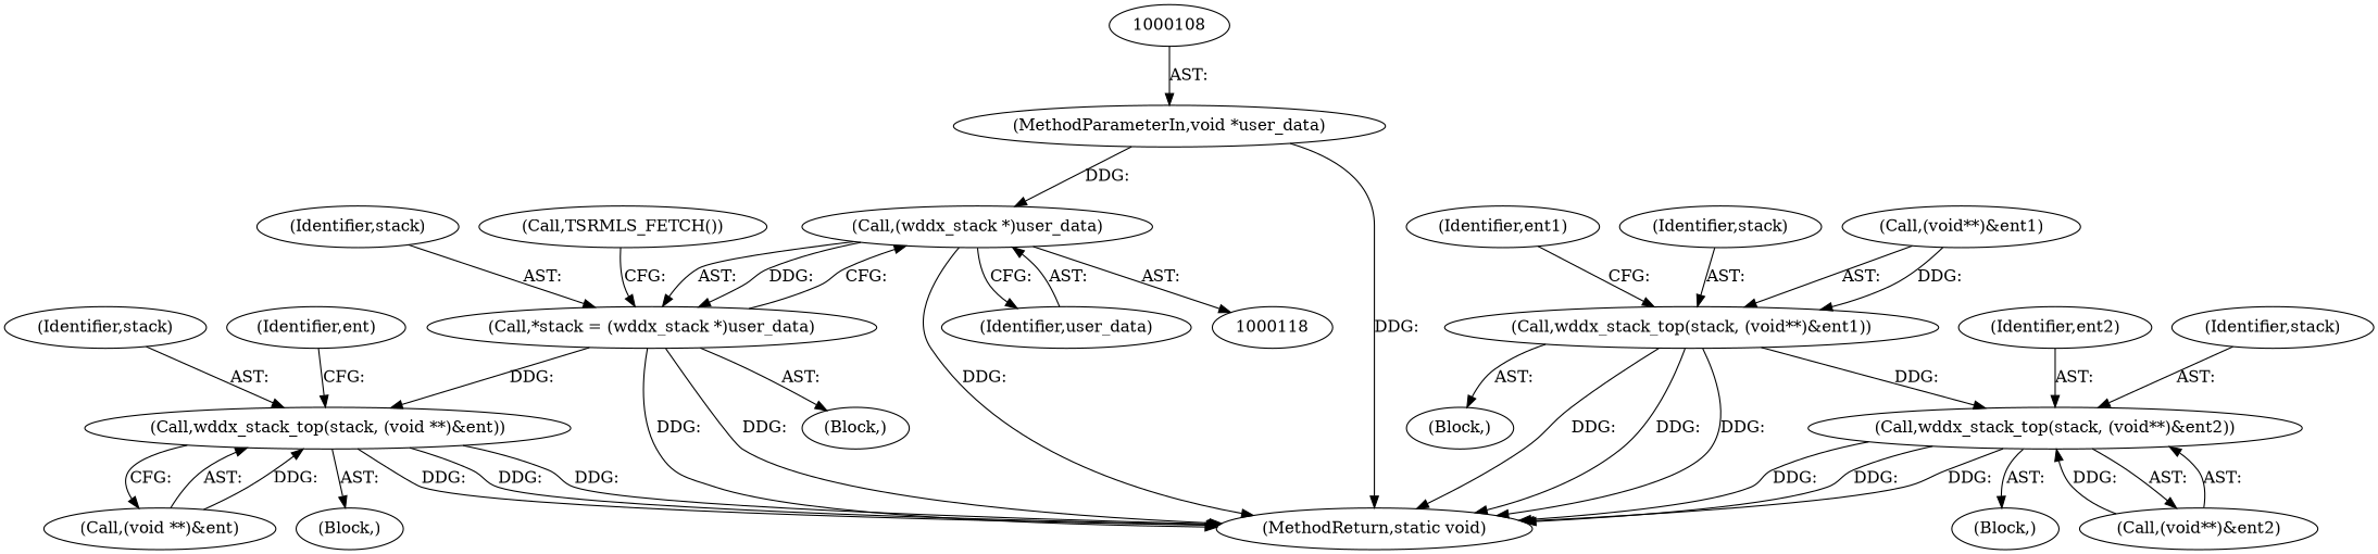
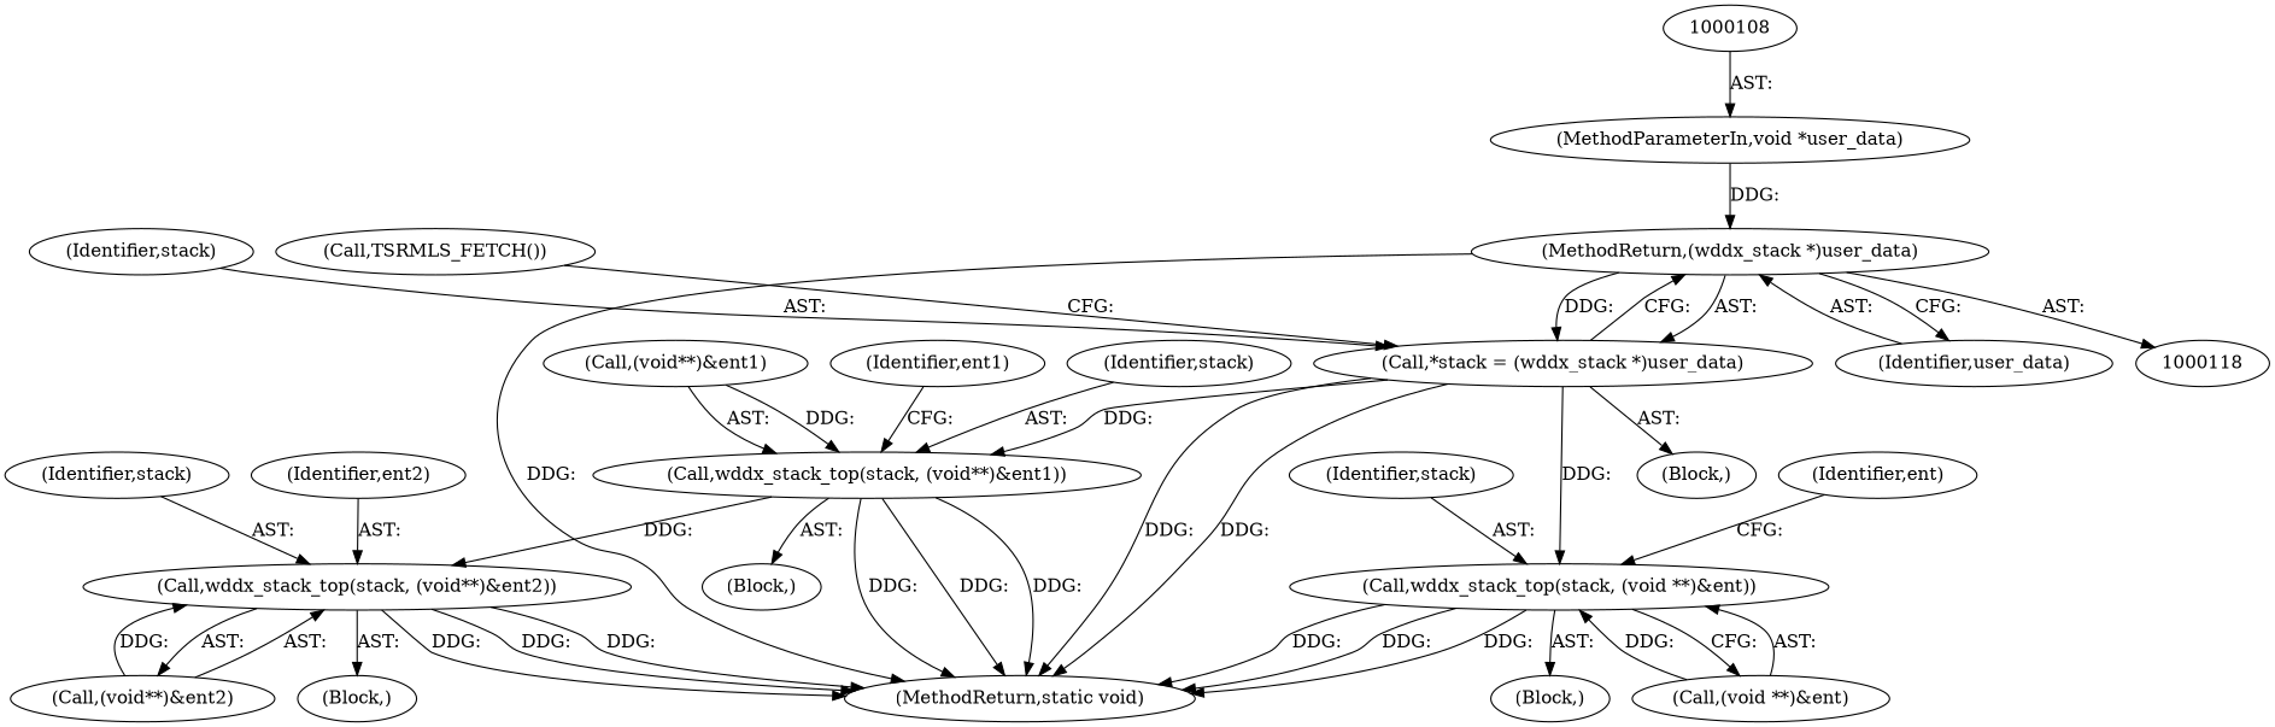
  digraph {
    n1 [label="(MethodParameterIn,void *user_data)"]
-   n2 [label="(Call,(wddx_stack *)user_data)"]
+   n2 [label="(MethodReturn,(wddx_stack *)user_data)"]
    n3 [label="(MethodReturn,static void)"]
    n4 [label="(Call,*stack = (wddx_stack *)user_data)"]
    n5 [label="(Identifier,user_data)"]
    1000118
    1000108
    n8 [label="(Call,wddx_stack_top(stack, (void**)&ent1))"]
    n9 [label="(Call,wddx_stack_top(stack, (void **)&ent))"]
    n10 [label="(Block,)"]
    n11 [label="(Call,wddx_stack_top(stack, (void**)&ent2))"]
    n12 [label="(Block,)"]
    n13 [label="(Call,(void **)&ent)"]
    n14 [label="(Block,)"]
    n15 [label="(Call,(void**)&ent2)"]
    n16 [label="(Block,)"]
    n17 [label="(Call,(void**)&ent1)"]
    n18 [label="(Identifier,ent2)"]
    n19 [label="(Identifier,ent1)"]
    n20 [label="(Identifier,ent)"]
    n21 [label="(Identifier,stack)"]
    n22 [label="(Identifier,stack)"]
    n23 [label="(Identifier,stack)"]
    n24 [label="(Call,TSRMLS_FETCH())"]
    n25 [label="(Identifier,stack)"]
    n1 -> n2 [label="DDG: "]
-   n1 -> n3 [label="DDG: "]
    n2 -> n3 [label="DDG: "]
    n2 -> n4 [label="AST: "]
    n2 -> n4 [label="DDG: "]
    n2 -> n5 [label="CFG: "]
    n2 -> 1000118 [label="AST: "]
    n4 -> n2 [label="CFG: "]
    n4 -> n3 [label="DDG: "]
    n4 -> n3 [label="DDG: "]
+   n4 -> n8 [label="DDG: "]
    n4 -> n9 [label="DDG: "]
    n4 -> n10 [label="AST: "]
    n5 -> n2 [label="AST: "]
    1000108 -> n1 [label="AST: "]
    n8 -> n3 [label="DDG: "]
    n8 -> n3 [label="DDG: "]
    n8 -> n3 [label="DDG: "]
    n8 -> n11 [label="DDG: "]
    n8 -> n12 [label="AST: "]
    n9 -> n3 [label="DDG: "]
    n9 -> n3 [label="DDG: "]
    n9 -> n3 [label="DDG: "]
    n9 -> n13 [label="CFG: "]
    n9 -> n14 [label="AST: "]
    n11 -> n3 [label="DDG: "]
    n11 -> n3 [label="DDG: "]
    n11 -> n3 [label="DDG: "]
    n11 -> n15 [label="AST: "]
    n11 -> n16 [label="AST: "]
    n13 -> n9 [label="AST: "]
    n13 -> n9 [label="DDG: "]
    n15 -> n11 [label="AST: "]
    n15 -> n11 [label="DDG: "]
    n17 -> n8 [label="AST: "]
    n17 -> n8 [label="DDG: "]
    n18 -> n11 [label="AST: "]
    n19 -> n8 [label="CFG: "]
    n20 -> n9 [label="CFG: "]
    n21 -> n4 [label="AST: "]
    n22 -> n11 [label="AST: "]
    n23 -> n8 [label="AST: "]
    n24 -> n4 [label="CFG: "]
    n25 -> n9 [label="AST: "]
  }
